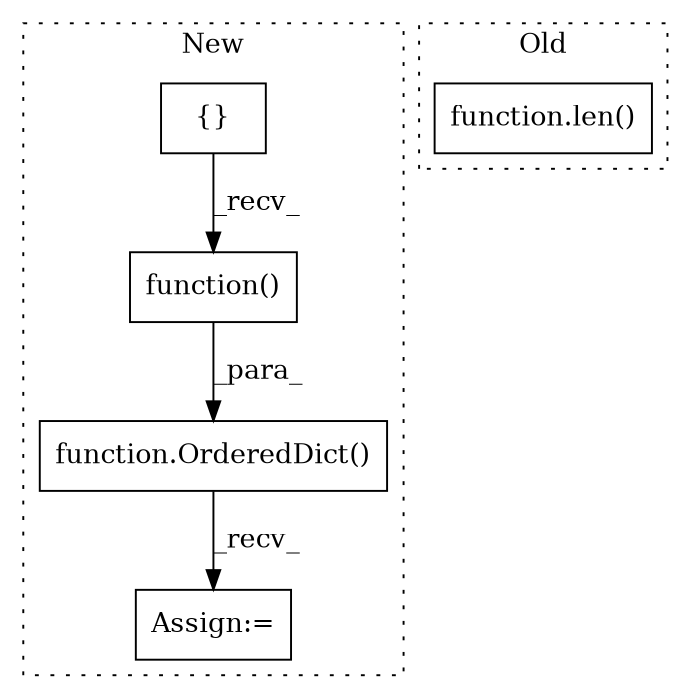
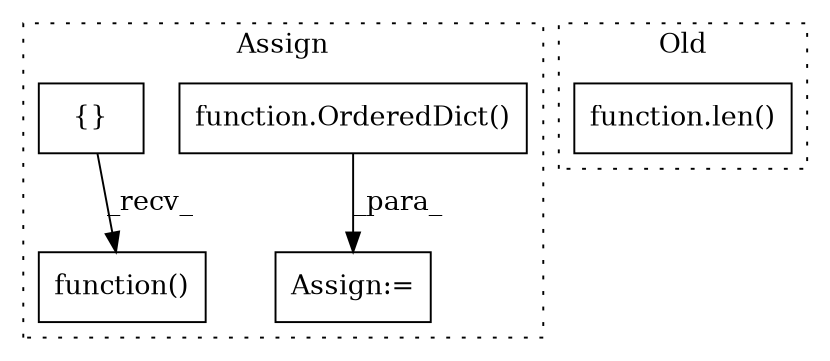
  digraph {
    node [a=75 shape=box]
    n1 [l="25,10" label="function.OrderedDict()" s="1740,2025"]
    n2 [a=68 l=3 label="Assign:=" s=1737]
    n3 [a=59 l="2,1" label="{}" s="1215,1215"]
    n4 [l=18 label="function()" s=1993]
    n5 [l="4,1" label="function.len()" s="1693,1711"]
    subgraph cluster_1 {
-     label=New
+     label=Assign
      style=dotted
      n1
      n2
      n3
      n4
    }
    subgraph cluster_2 {
      label=Old
      style=dotted
      n5
    }
-   n1 -> n2 [label=_recv_]
+   n1 -> n2 [label=_para_]
    n3 -> n4 [label=_recv_]
-   n4 -> n1 [label=_para_]
  }
